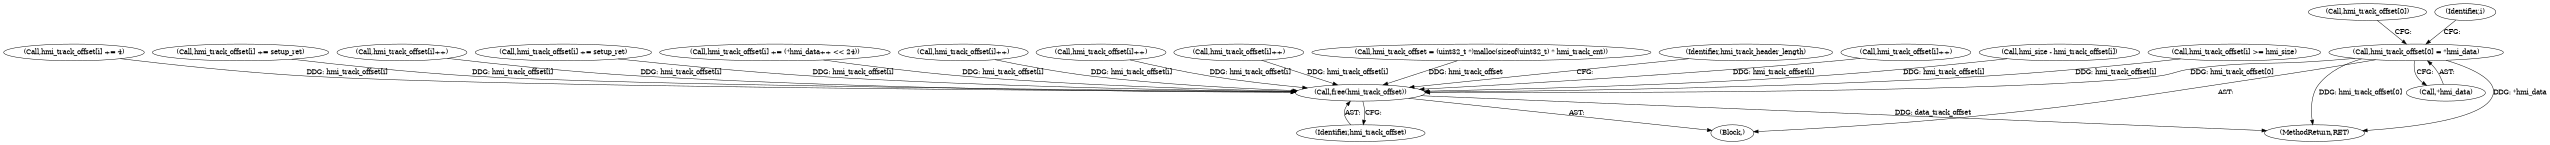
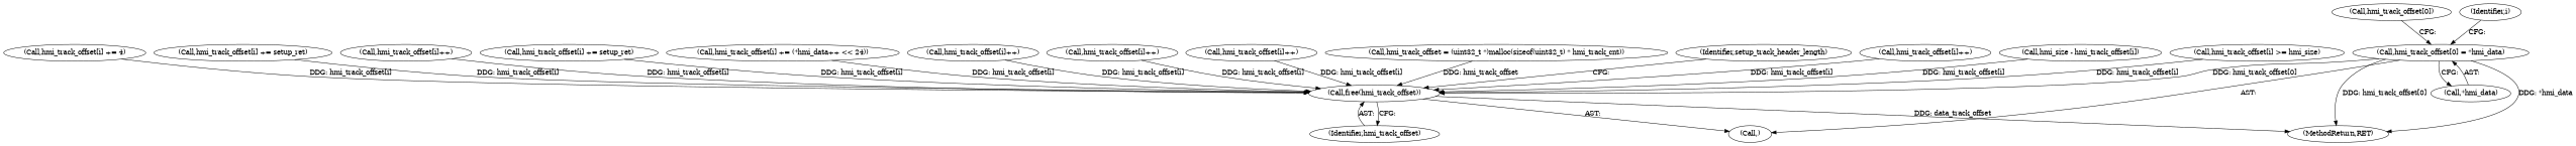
  digraph {
    n1 [label="(Call,hmi_track_offset[0] = *hmi_data)"]
    n2 [label="(Call,free(hmi_track_offset))"]
-   n3 [label="(Block,)"]
+   n3 [label="(Call,)"]
    n4 [label="(Call,*hmi_data)"]
    n5 [label="(MethodReturn,RET)"]
    n6 [label="(Identifier,hmi_track_offset)"]
    n7 [label="(Call,hmi_size - hmi_track_offset[i])"]
    n8 [label="(Call,hmi_track_offset[i] >= hmi_size)"]
    n9 [label="(Call,hmi_track_offset[i] += 4)"]
    n10 [label="(Call,hmi_track_offset[i] += setup_ret)"]
    n11 [label="(Call,hmi_track_offset[i]++)"]
    n12 [label="(Call,hmi_track_offset[i] += setup_ret)"]
    n13 [label="(Call,hmi_track_offset[0])"]
    n14 [label="(Call,hmi_track_offset[i] += (*hmi_data++ << 24))"]
    n15 [label="(Call,hmi_track_offset[i]++)"]
    n16 [label="(Identifier,i)"]
    n17 [label="(Call,hmi_track_offset[i]++)"]
    n18 [label="(Call,hmi_track_offset[i]++)"]
    n19 [label="(Call,hmi_track_offset = (uint32_t *)malloc(sizeof(uint32_t) * hmi_track_cnt))"]
-   n20 [label="(Identifier,hmi_track_header_length)"]
+   n20 [label="(Identifier,setup_track_header_length)"]
    n21 [label="(Call,hmi_track_offset[i]++)"]
    n1 -> n2 [label="DDG: hmi_track_offset[0]"]
    n1 -> n3 [label="AST: "]
    n1 -> n4 [label="CFG: "]
    n1 -> n5 [label="DDG: hmi_track_offset[0]"]
    n1 -> n5 [label="DDG: *hmi_data"]
    n2 -> n3 [label="AST: "]
    n2 -> n5 [label="DDG: data_track_offset"]
    n2 -> n6 [label="CFG: "]
    n4 -> n1 [label="AST: "]
    n6 -> n2 [label="AST: "]
    n7 -> n2 [label="DDG: hmi_track_offset[i]"]
    n8 -> n2 [label="DDG: hmi_track_offset[i]"]
    n9 -> n2 [label="DDG: hmi_track_offset[i]"]
    n10 -> n2 [label="DDG: hmi_track_offset[i]"]
    n11 -> n2 [label="DDG: hmi_track_offset[i]"]
    n12 -> n2 [label="DDG: hmi_track_offset[i]"]
    n13 -> n1 [label="CFG: "]
    n14 -> n2 [label="DDG: hmi_track_offset[i]"]
    n15 -> n2 [label="DDG: hmi_track_offset[i]"]
    n16 -> n1 [label="CFG: "]
    n17 -> n2 [label="DDG: hmi_track_offset[i]"]
    n18 -> n2 [label="DDG: hmi_track_offset[i]"]
    n19 -> n2 [label="DDG: hmi_track_offset"]
    n20 -> n2 [label="CFG: "]
    n21 -> n2 [label="DDG: hmi_track_offset[i]"]
  }
